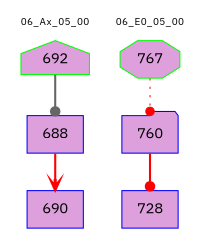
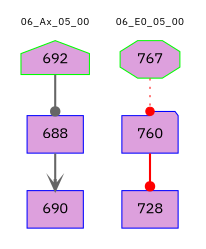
  digraph {
    fontname="IBM Plex Sans"
    node [color=blue fillcolor=plum fontname="IBM Plex Sans" shape=box style=filled]
    edge [arrowhead=dot color=gray40 fontname="IBM Plex Sans" style=bold]
    n1 [color=green label=692 shape=house]
    n2 [label=688]
    n3 [label=690]
    n4 [color=green label=767 shape=octagon]
    n5 [label=760 shape=folder]
    n6 [label=728]
    subgraph cluster_1 {
      color=white
      fontsize=10
      label="06_Ax_05_00"
      n1
      n2
      n3
    }
    subgraph cluster_2 {
      color=white
      fontsize=10
      label="06_E0_05_00"
      n4
      n5
      n6
    }
    n1 -> n2
-   n2 -> n3 [arrowhead=vee color=red]
+   n2 -> n3 [arrowhead=vee]
    n4 -> n5 [color=red style=dotted]
    n5 -> n6 [color=red]
  }
